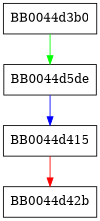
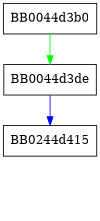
  digraph {
    splines=ortho
    node [shape=box]
    BB0044d3b0
-   BB0044d3de [label=BB0044d5de]
-   BB0044d415
-   BB0044d42b
+   BB0044d3de
+   BB0044d415 [label=BB0244d415]
    BB0044d3b0 -> BB0044d3de [color=green]
    BB0044d3de -> BB0044d415 [color=blue]
-   BB0044d415 -> BB0044d42b [color=red]
  }
